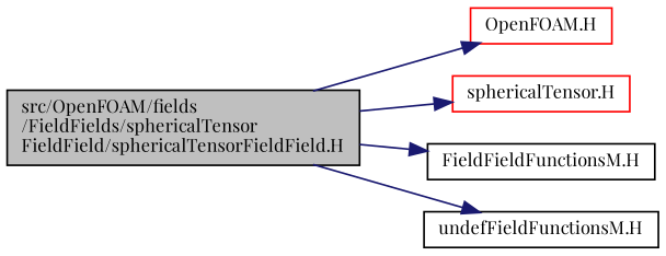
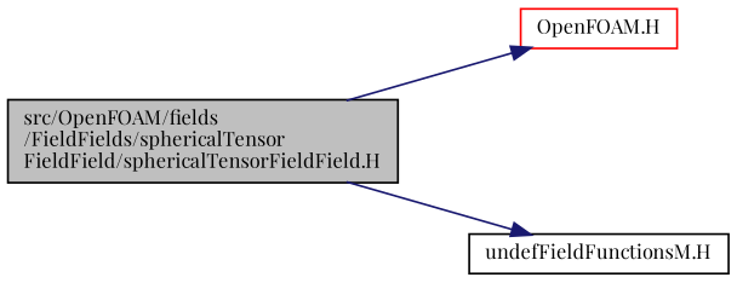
  digraph {
    fontname="Playfair Display"
    rankdir=LR
    node [color=black fontname="Playfair Display" fontsize=10 shape=record]
    edge [color=midnightblue fontname="Playfair Display" fontsize=10 labelfontname=FreeSans labelfontsize=10 style=solid]
    n1 [fillcolor=grey75 fontcolor=black height=0.2 label="src/OpenFOAM/fields\l/FieldFields/sphericalTensor\lFieldField/sphericalTensorFieldField.H" style=filled width=0.4]
    n2 [color=red height=0.2 label="OpenFOAM.H" width=0.4]
-   n3 [color=red height=0.2 label="sphericalTensor.H" width=0.4]
-   n4 [height=0.2 label="FieldFieldFunctionsM.H" width=0.4]
    n5 [height=0.2 label="undefFieldFunctionsM.H" width=0.4]
    n1 -> n2
-   n1 -> n3
-   n1 -> n4
    n1 -> n5
  }
